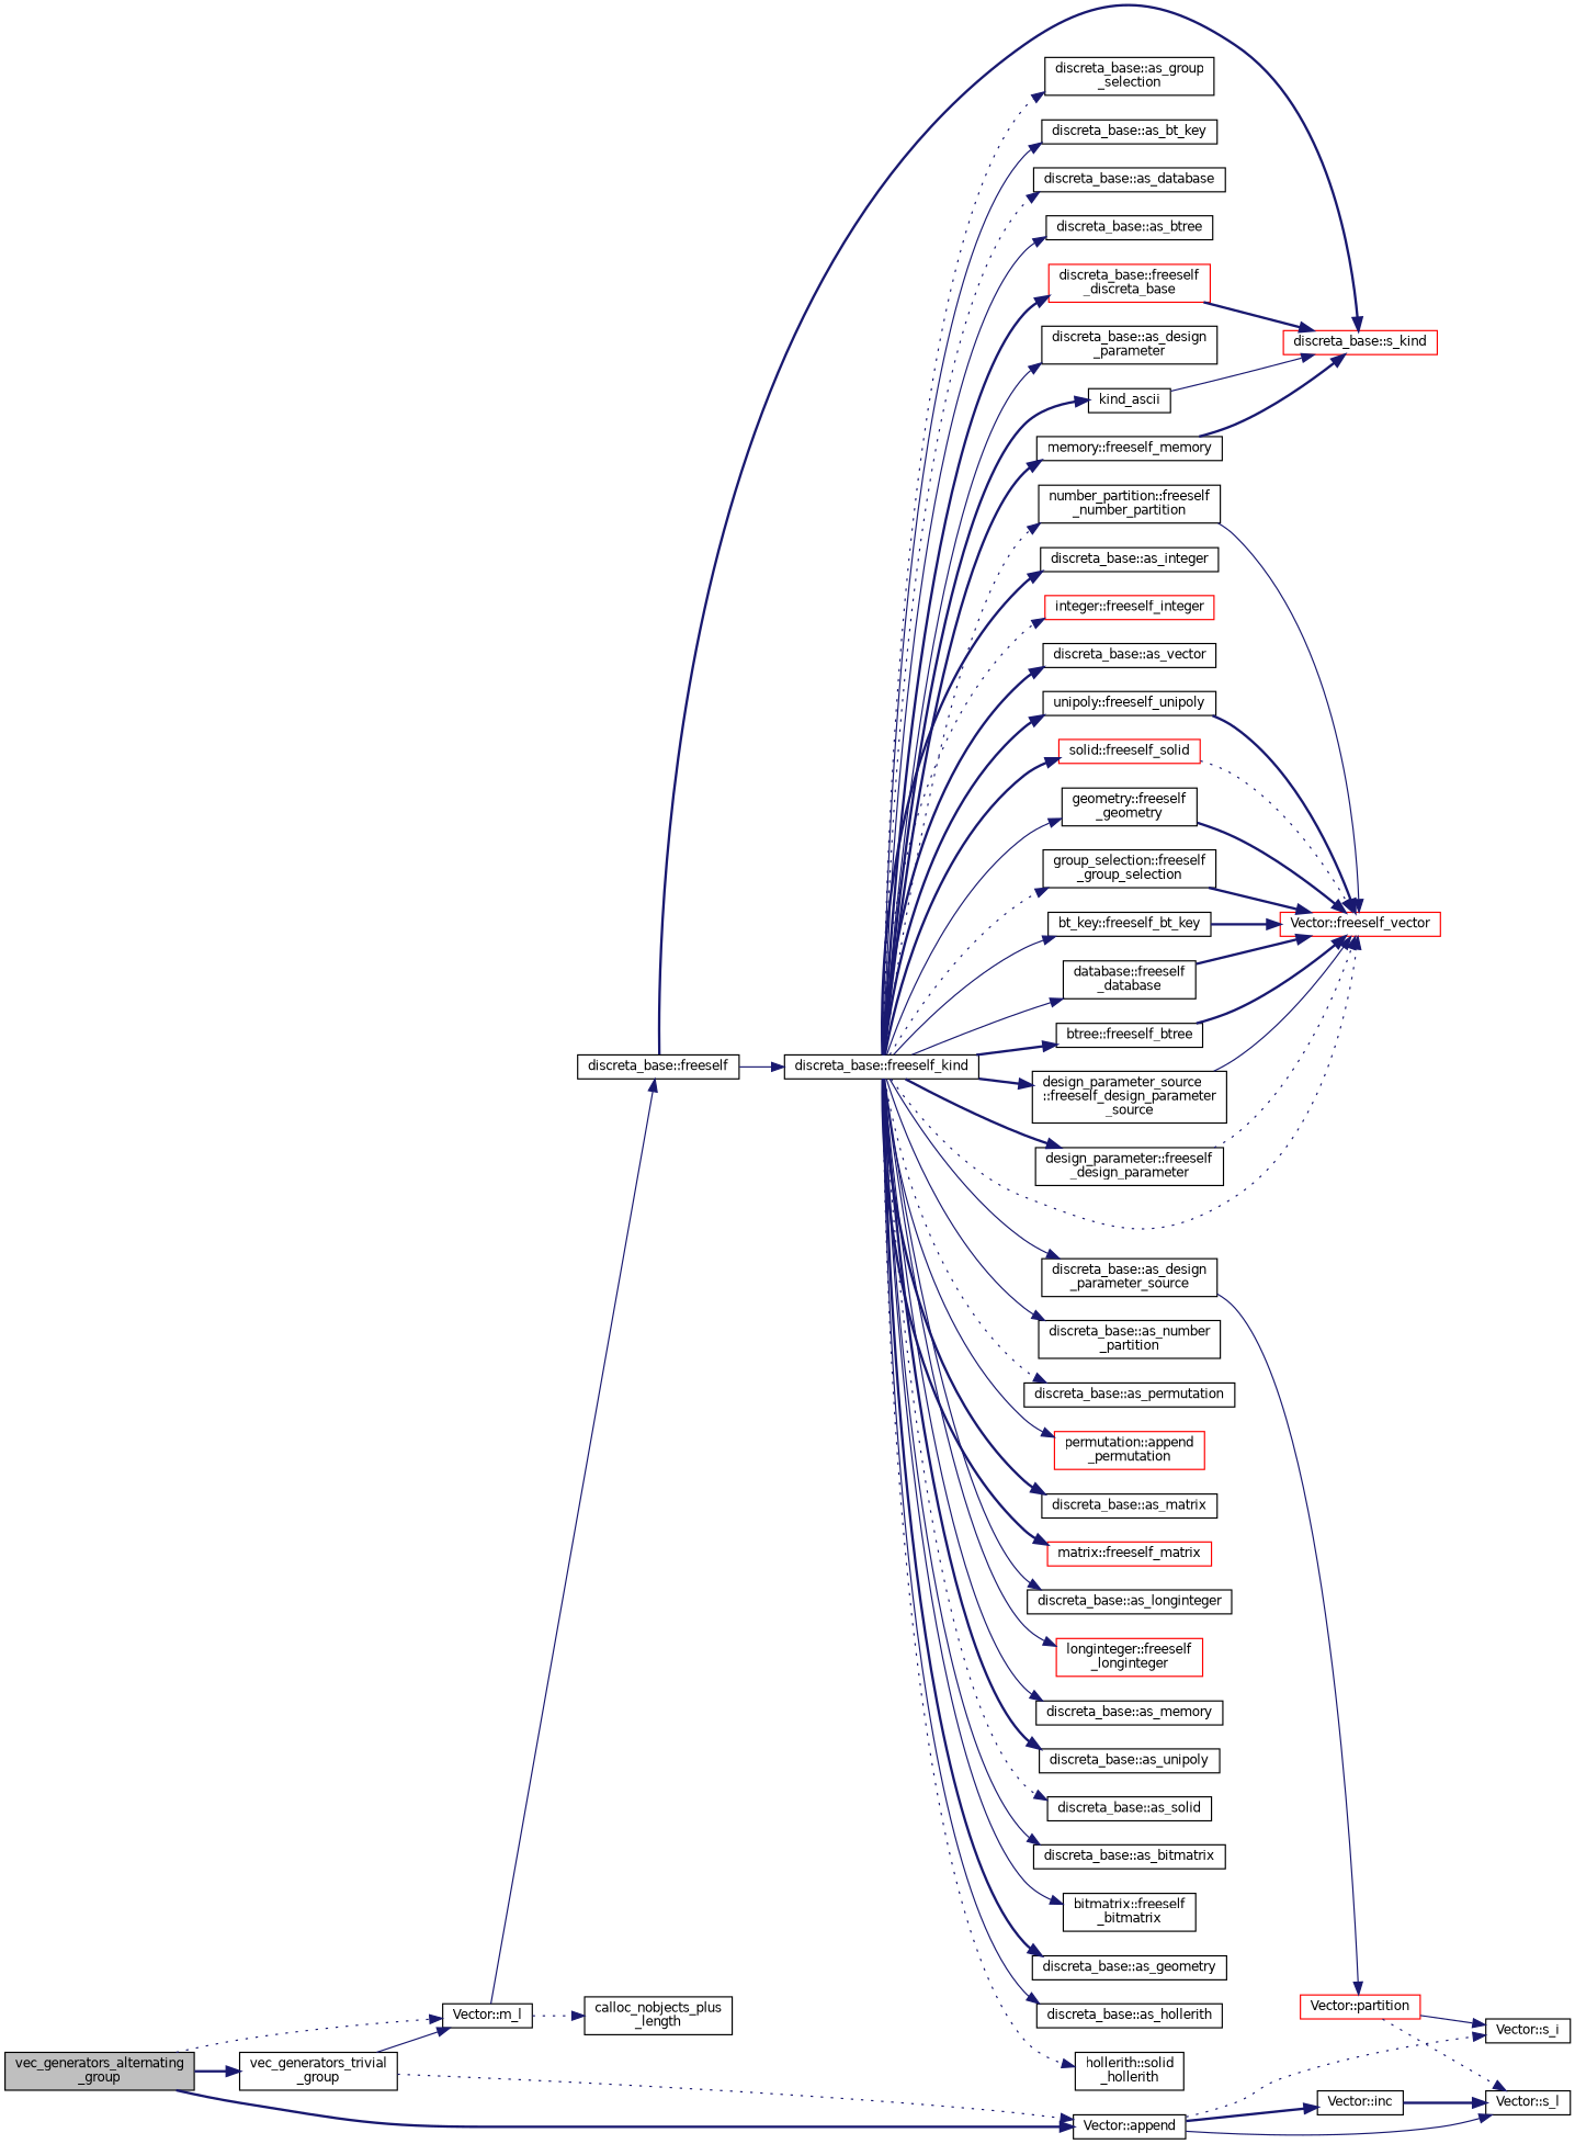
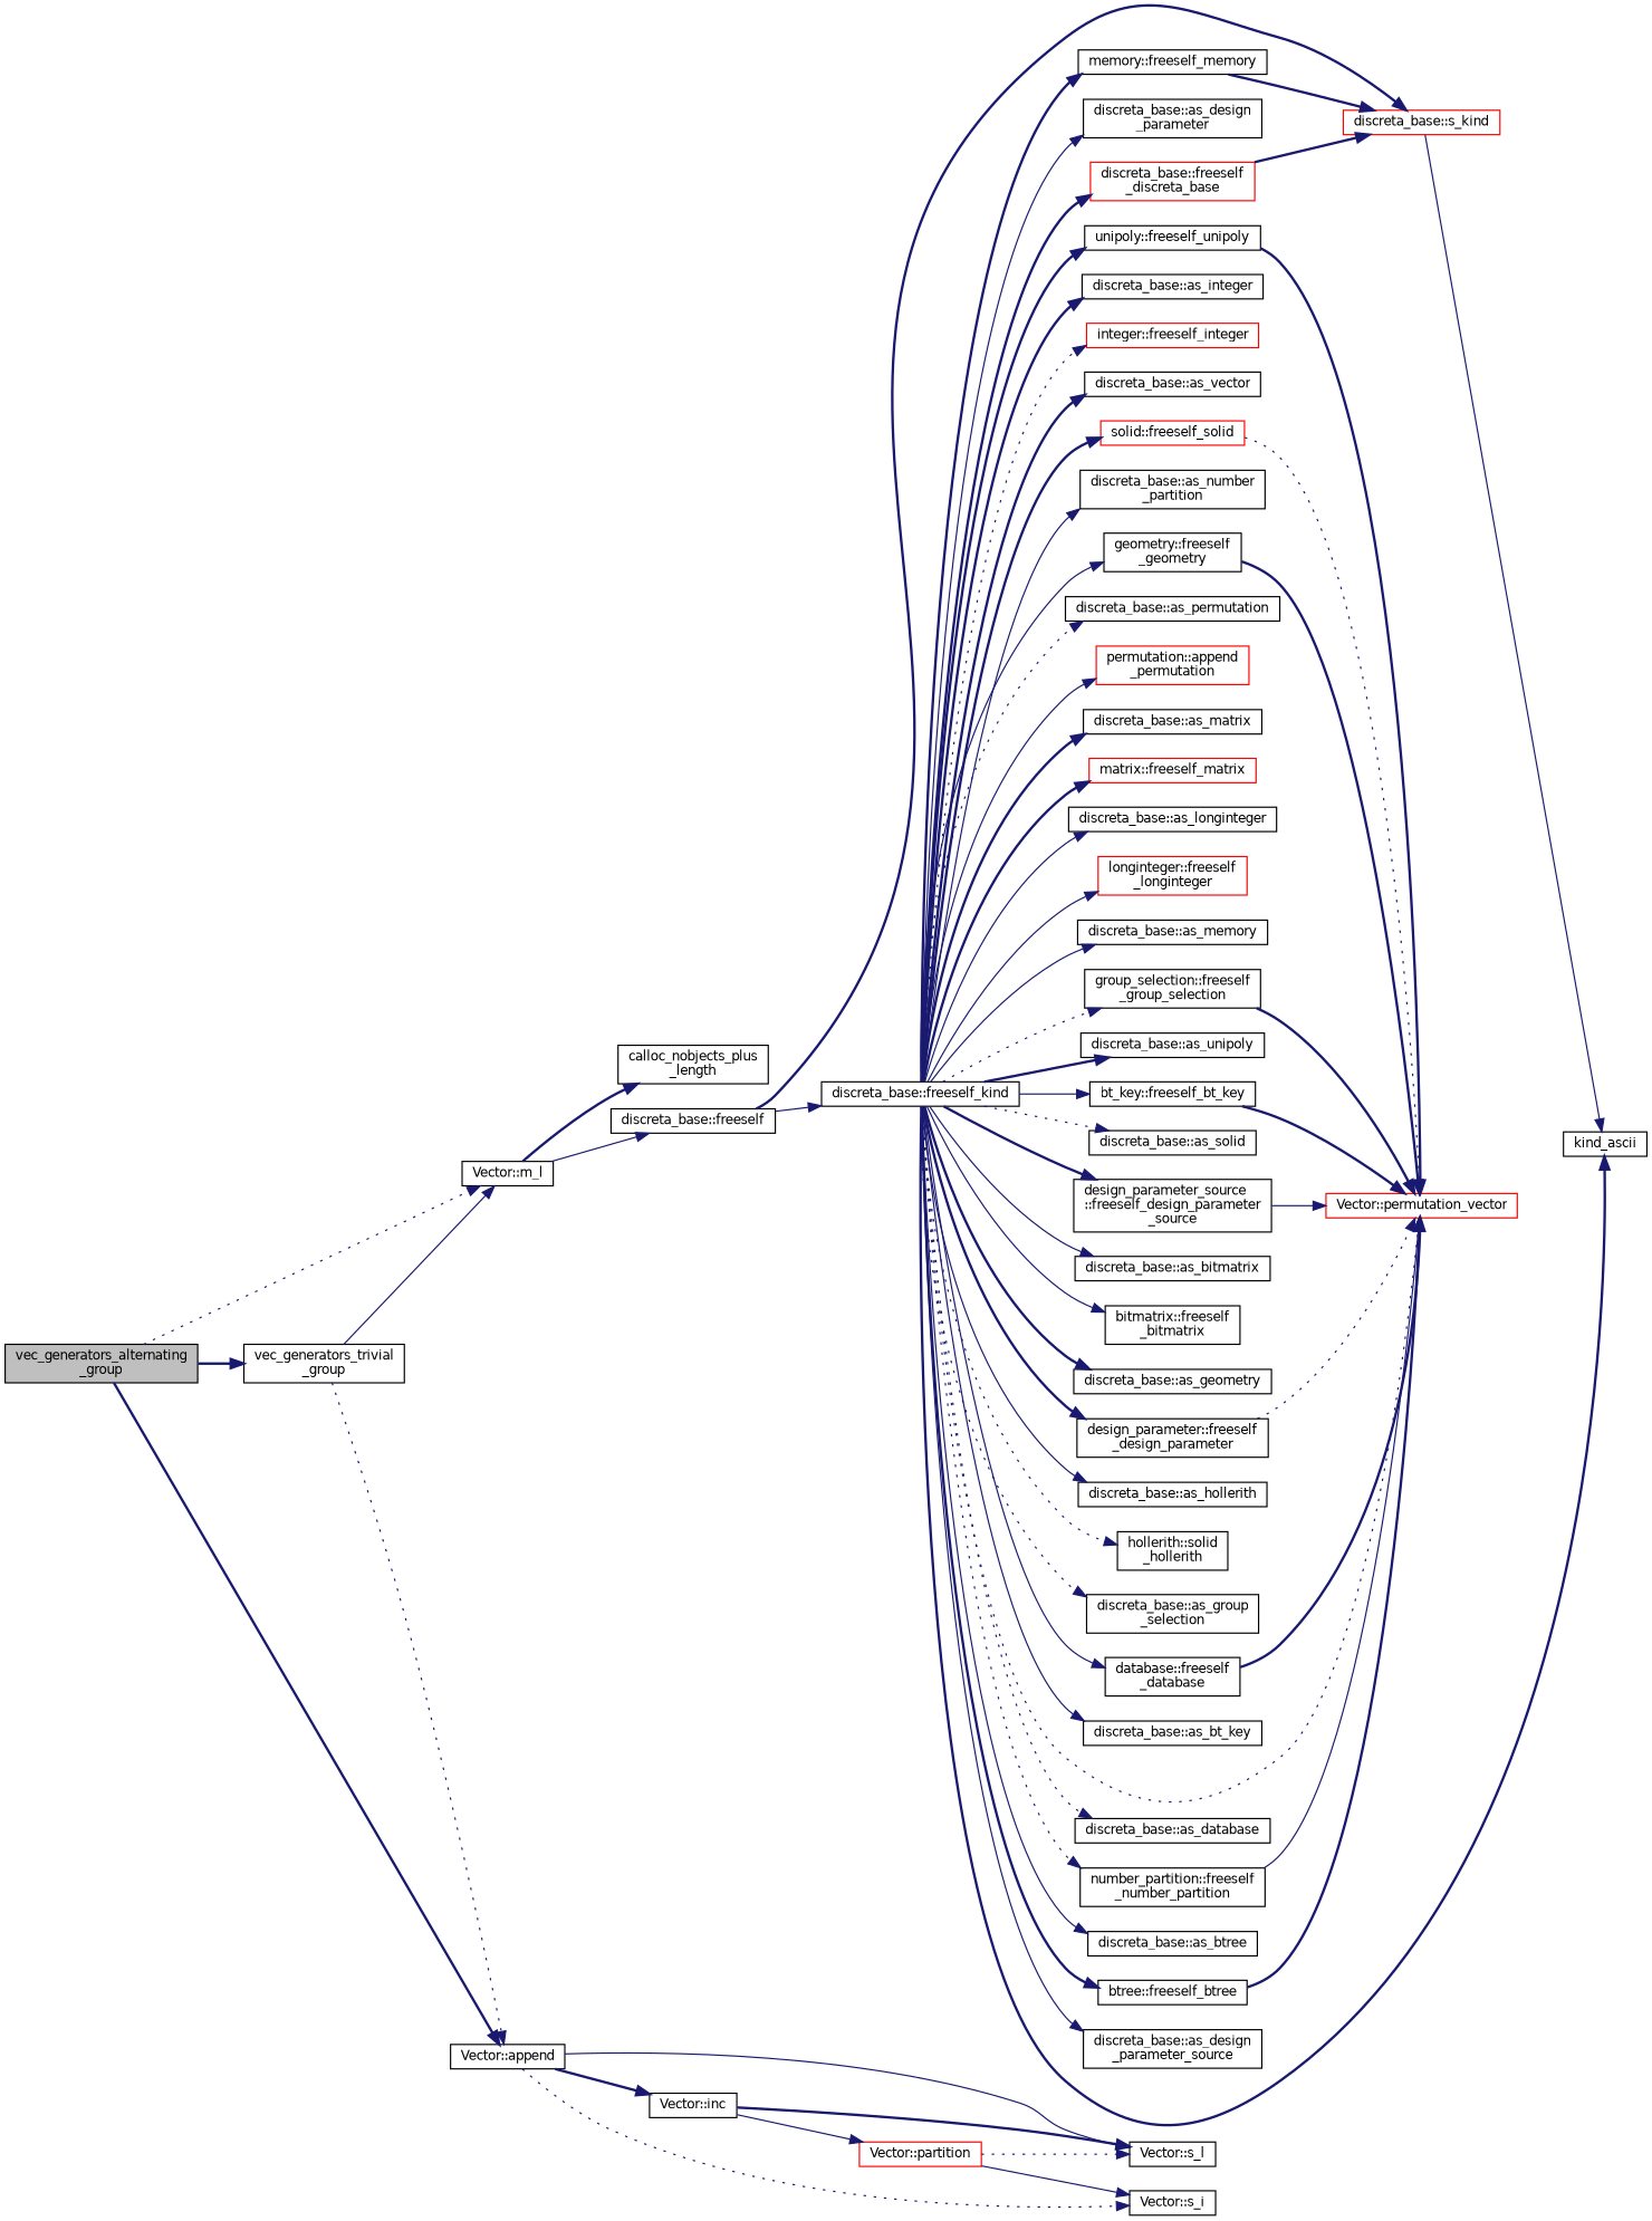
  digraph {
    rankdir=LR
    node [color=black fillcolor=white fontname=Helvetica fontsize=10 shape=record style=filled]
    edge [color=midnightblue fontname=Helvetica fontsize=10 labelfontname=Helvetica labelfontsize=10 style=bold]
    n1 [fillcolor=grey75 fontcolor=black height=0.2 label="vec_generators_alternating\l_group" width=0.4]
    n2 [height=0.2 label="vec_generators_trivial\l_group" width=0.4]
    n3 [height=0.2 label="Vector::m_l" width=0.4]
    n4 [height=0.2 label="Vector::append" width=0.4]
    n5 [height=0.2 label="discreta_base::freeself" width=0.4]
    n6 [height=0.2 label="calloc_nobjects_plus\l_length" width=0.4]
    n7 [height=0.2 label="Vector::s_l" width=0.4]
    n8 [height=0.2 label="Vector::inc" width=0.4]
    n9 [height=0.2 label="Vector::s_i" width=0.4]
    n10 [height=0.2 label="discreta_base::freeself_kind" width=0.4]
    n11 [color=red height=0.2 label="discreta_base::s_kind" width=0.4]
    n12 [color=red height=0.2 label="discreta_base::freeself\l_discreta_base" width=0.4]
    n13 [height=0.2 label=kind_ascii width=0.4]
    n14 [height=0.2 label="discreta_base::as_integer" width=0.4]
    n15 [color=red height=0.2 label="integer::freeself_integer" width=0.4]
    n16 [height=0.2 label="discreta_base::as_vector" width=0.4]
-   n17 [color=red height=0.2 label="Vector::freeself_vector" width=0.4]
+   n17 [color=red height=0.2 label="Vector::permutation_vector" width=0.4]
    n18 [height=0.2 label="discreta_base::as_number\l_partition" width=0.4]
    n19 [height=0.2 label="number_partition::freeself\l_number_partition" width=0.4]
    n20 [height=0.2 label="discreta_base::as_permutation" width=0.4]
    n21 [color=red height=0.2 label="permutation::append\l_permutation" width=0.4]
    n22 [height=0.2 label="discreta_base::as_matrix" width=0.4]
    n23 [color=red height=0.2 label="matrix::freeself_matrix" width=0.4]
    n24 [height=0.2 label="discreta_base::as_longinteger" width=0.4]
    n25 [color=red height=0.2 label="longinteger::freeself\l_longinteger" width=0.4]
    n26 [height=0.2 label="discreta_base::as_memory" width=0.4]
    n27 [height=0.2 label="memory::freeself_memory" width=0.4]
    n28 [height=0.2 label="discreta_base::as_unipoly" width=0.4]
    n29 [height=0.2 label="unipoly::freeself_unipoly" width=0.4]
    n30 [height=0.2 label="discreta_base::as_solid" width=0.4]
    n31 [color=red height=0.2 label="solid::freeself_solid" width=0.4]
    n32 [height=0.2 label="discreta_base::as_bitmatrix" width=0.4]
    n33 [height=0.2 label="bitmatrix::freeself\l_bitmatrix" width=0.4]
    n34 [height=0.2 label="discreta_base::as_geometry" width=0.4]
    n35 [height=0.2 label="geometry::freeself\l_geometry" width=0.4]
    n36 [height=0.2 label="discreta_base::as_hollerith" width=0.4]
    n37 [height=0.2 label="hollerith::solid\l_hollerith" width=0.4]
    n38 [height=0.2 label="discreta_base::as_group\l_selection" width=0.4]
    n39 [height=0.2 label="group_selection::freeself\l_group_selection" width=0.4]
    n40 [height=0.2 label="discreta_base::as_bt_key" width=0.4]
    n41 [height=0.2 label="bt_key::freeself_bt_key" width=0.4]
    n42 [height=0.2 label="discreta_base::as_database" width=0.4]
    n43 [height=0.2 label="database::freeself\l_database" width=0.4]
    n44 [height=0.2 label="discreta_base::as_btree" width=0.4]
    n45 [height=0.2 label="btree::freeself_btree" width=0.4]
    n46 [height=0.2 label="discreta_base::as_design\l_parameter_source" width=0.4]
    n47 [height=0.2 label="design_parameter_source\l::freeself_design_parameter\l_source" width=0.4]
    n48 [height=0.2 label="discreta_base::as_design\l_parameter" width=0.4]
    n49 [height=0.2 label="design_parameter::freeself\l_design_parameter" width=0.4]
    n50 [color=red height=0.2 label="Vector::partition" width=0.4]
    n1 -> n2
    n1 -> n3 [style=dotted]
    n1 -> n4
    n2 -> n3 [style=solid]
    n2 -> n4 [style=dotted]
    n3 -> n5 [style=solid]
-   n3 -> n6 [style=dotted]
+   n3 -> n6
    n4 -> n7 [style=solid]
    n4 -> n8
    n4 -> n9 [style=dotted]
    n5 -> n10 [style=solid]
    n5 -> n11
    n8 -> n7
-   n46 -> n50 [style=solid]
+   n8 -> n50 [style=solid]
    n10 -> n12
    n10 -> n13
    n10 -> n14
    n10 -> n15 [style=dotted]
    n10 -> n16
    n10 -> n17 [style=dotted]
    n10 -> n18 [style=solid]
    n10 -> n19 [style=dotted]
    n10 -> n20 [style=dotted]
    n10 -> n21 [style=solid]
    n10 -> n22
    n10 -> n23
    n10 -> n24 [style=solid]
    n10 -> n25 [style=solid]
    n10 -> n26 [style=solid]
    n10 -> n27
    n10 -> n28
    n10 -> n29
    n10 -> n30 [style=dotted]
    n10 -> n31
    n10 -> n32 [style=solid]
    n10 -> n33 [style=solid]
    n10 -> n34
    n10 -> n35 [style=solid]
    n10 -> n36 [style=solid]
    n10 -> n37 [style=dotted]
    n10 -> n38 [style=dotted]
    n10 -> n39 [style=dotted]
    n10 -> n40 [style=solid]
    n10 -> n41 [style=solid]
    n10 -> n42 [style=dotted]
    n10 -> n43 [style=solid]
    n10 -> n44 [style=solid]
    n10 -> n45
    n10 -> n46 [style=solid]
    n10 -> n47
    n10 -> n48 [style=solid]
    n10 -> n49
-   n13 -> n11 [style=solid]
+   n11 -> n13 [style=solid]
    n12 -> n11
    n19 -> n17 [style=solid]
    n27 -> n11
    n29 -> n17
    n31 -> n17 [style=dotted]
    n35 -> n17
    n39 -> n17
    n41 -> n17
    n43 -> n17
    n45 -> n17
    n47 -> n17 [style=solid]
    n49 -> n17 [style=dotted]
    n50 -> n7 [style=dotted]
    n50 -> n9 [style=solid]
  }
